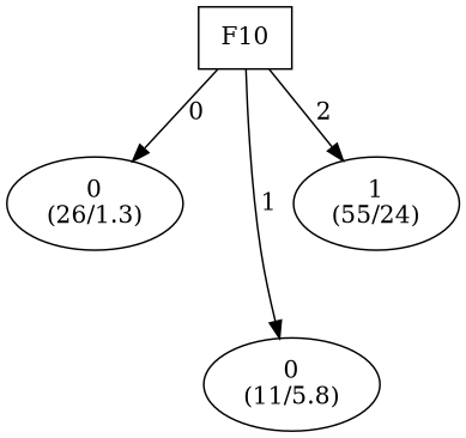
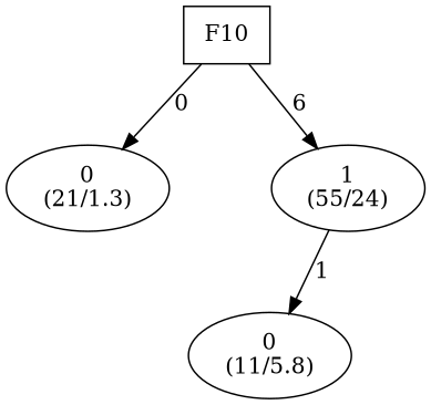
  digraph {
    node [shape=ellipse]
    n1 [label="F10\n" shape=box]
-   n2 [label="0\n(26/1.3)"]
+   n2 [label="0\n(21/1.3)"]
    n3 [label="0\n(11/5.8)"]
    n4 [label="1\n(55/24)"]
    n1 -> n2 [label=0]
-   n1 -> n3 [label=1]
-   n1 -> n4 [label=2]
+   n4 -> n3 [label=1]
+   n1 -> n4 [label=6]
  }
